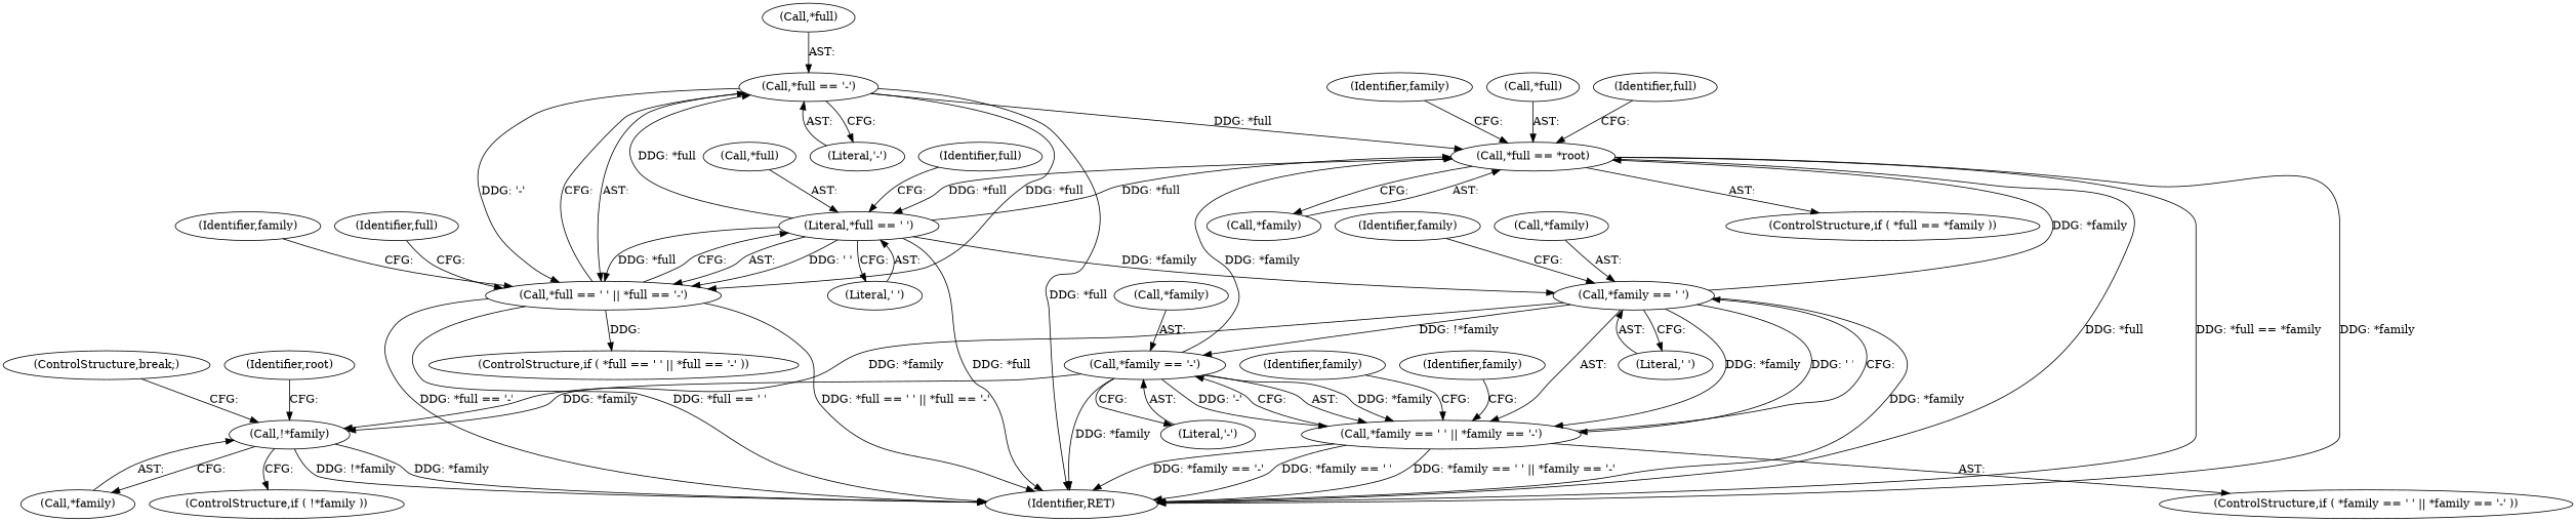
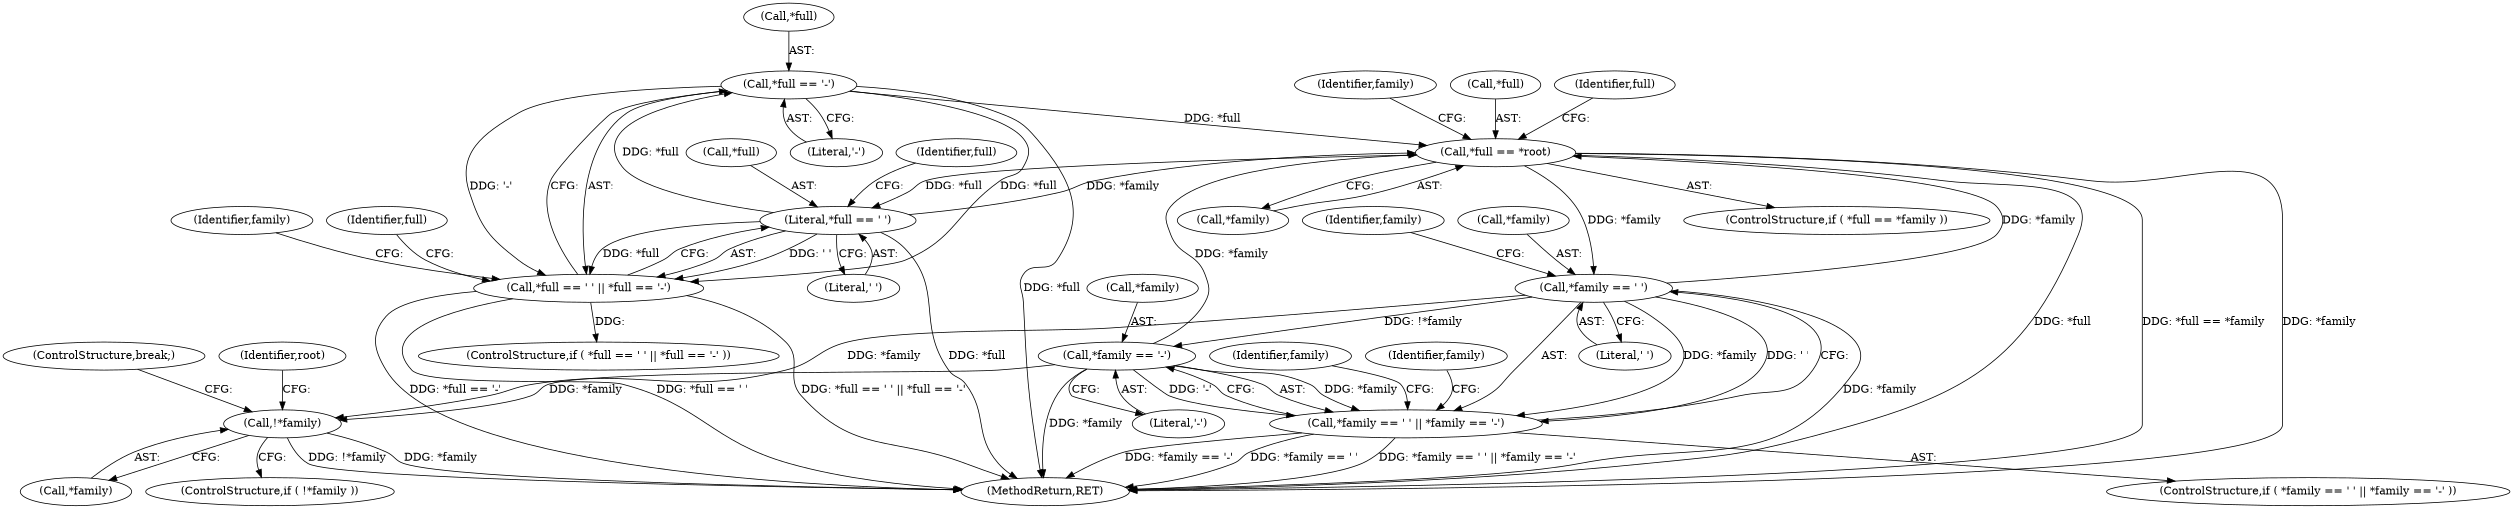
  digraph {
    n1 [label="(Call,*full == '-')"]
    n2 [label="(Call,*full == *root)"]
    n3 [label="(Call,*full == ' ' || *full == '-')"]
-   n4 [label="(Identifier,RET)"]
+   n4 [label="(MethodReturn,RET)"]
    n5 [label="(Literal,'-')"]
    n6 [label="(Literal,*full == ' ')"]
    n7 [label="(Call,*family == ' ')"]
    n8 [label="(ControlStructure,if ( *full == *family ))"]
    n9 [label="(Call,*family)"]
    n10 [label="(ControlStructure,if ( *full == ' ' || *full == '-' ))"]
    n11 [label="(Literal,' ')"]
    n12 [label="(Call,*family == '-')"]
    n13 [label="(Call,*family == ' ' || *family == '-')"]
    n14 [label="(Call,!*family)"]
    n15 [label="(Literal,' ')"]
    n16 [label="(Literal,'-')"]
    n17 [label="(ControlStructure,if ( *family == ' ' || *family == '-' ))"]
    n18 [label="(Call,*family)"]
    n19 [label="(ControlStructure,if ( !*family ))"]
    n20 [label="(Call,*family)"]
    n21 [label="(Identifier,family)"]
    n22 [label="(Identifier,family)"]
    n23 [label="(Call,*full)"]
    n24 [label="(Identifier,family)"]
    n25 [label="(Call,*family)"]
    n26 [label="(Call,*full)"]
    n27 [label="(ControlStructure,break;)"]
    n28 [label="(Identifier,full)"]
    n29 [label="(Identifier,full)"]
    n30 [label="(Identifier,family)"]
    n31 [label="(Identifier,root)"]
    n32 [label="(Identifier,full)"]
    n33 [label="(Identifier,family)"]
    n34 [label="(Call,*full)"]
    n1 -> n2 [label="DDG: *full"]
    n1 -> n3 [label="AST: "]
    n1 -> n3 [label="DDG: *full"]
    n1 -> n3 [label="DDG: '-'"]
    n1 -> n4 [label="DDG: *full"]
    n1 -> n5 [label="CFG: "]
    n2 -> n4 [label="DDG: *full"]
    n2 -> n4 [label="DDG: *full == *family"]
    n2 -> n4 [label="DDG: *family"]
    n2 -> n6 [label="DDG: *full"]
-   n6 -> n7 [label="DDG: *family"]
+   n2 -> n7 [label="DDG: *family"]
    n2 -> n8 [label="AST: "]
    n2 -> n9 [label="CFG: "]
    n3 -> n1 [label="CFG: "]
    n3 -> n4 [label="DDG: *full == '-'"]
    n3 -> n4 [label="DDG: *full == ' '"]
    n3 -> n4 [label="DDG: *full == ' ' || *full == '-'"]
    n3 -> n6 [label="CFG: "]
    n3 -> n10 [label="DDG: "]
    n5 -> n1 [label="AST: "]
    n6 -> n1 [label="DDG: *full"]
-   n6 -> n2 [label="DDG: *full"]
+   n6 -> n2 [label="DDG: *family"]
    n6 -> n3 [label="AST: "]
    n6 -> n3 [label="DDG: *full"]
    n6 -> n3 [label="DDG: ' '"]
    n6 -> n4 [label="DDG: *full"]
    n6 -> n11 [label="CFG: "]
    n7 -> n2 [label="DDG: *family"]
    n7 -> n4 [label="DDG: *family"]
    n7 -> n12 [label="DDG: !*family"]
    n7 -> n13 [label="AST: "]
    n7 -> n13 [label="DDG: *family"]
    n7 -> n13 [label="DDG: ' '"]
    n7 -> n14 [label="DDG: *family"]
    n7 -> n15 [label="CFG: "]
    n9 -> n2 [label="AST: "]
    n11 -> n6 [label="AST: "]
    n12 -> n2 [label="DDG: *family"]
    n12 -> n4 [label="DDG: *family"]
    n12 -> n13 [label="AST: "]
    n12 -> n13 [label="DDG: *family"]
    n12 -> n13 [label="DDG: '-'"]
    n12 -> n14 [label="DDG: *family"]
    n12 -> n16 [label="CFG: "]
    n13 -> n4 [label="DDG: *family == ' ' || *family == '-'"]
    n13 -> n4 [label="DDG: *family == '-'"]
    n13 -> n4 [label="DDG: *family == ' '"]
    n13 -> n7 [label="CFG: "]
    n13 -> n12 [label="CFG: "]
    n13 -> n17 [label="AST: "]
    n14 -> n4 [label="DDG: !*family"]
    n14 -> n4 [label="DDG: *family"]
    n14 -> n18 [label="CFG: "]
    n14 -> n19 [label="CFG: "]
    n15 -> n7 [label="AST: "]
    n16 -> n12 [label="AST: "]
    n18 -> n14 [label="AST: "]
    n20 -> n12 [label="AST: "]
    n21 -> n3 [label="CFG: "]
    n22 -> n2 [label="CFG: "]
    n23 -> n6 [label="AST: "]
    n24 -> n7 [label="CFG: "]
    n25 -> n7 [label="AST: "]
    n26 -> n2 [label="AST: "]
    n27 -> n14 [label="CFG: "]
    n28 -> n2 [label="CFG: "]
    n29 -> n6 [label="CFG: "]
    n30 -> n13 [label="CFG: "]
    n31 -> n14 [label="CFG: "]
    n32 -> n3 [label="CFG: "]
    n33 -> n13 [label="CFG: "]
    n34 -> n1 [label="AST: "]
  }
